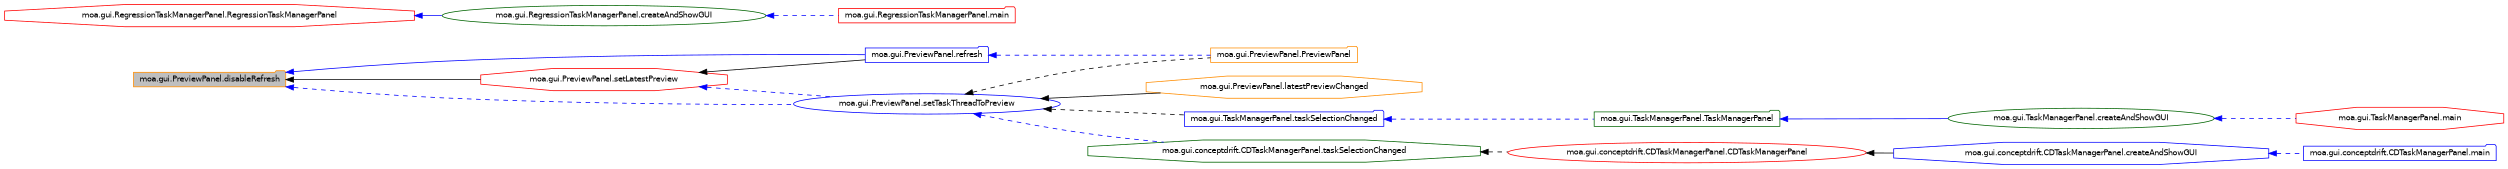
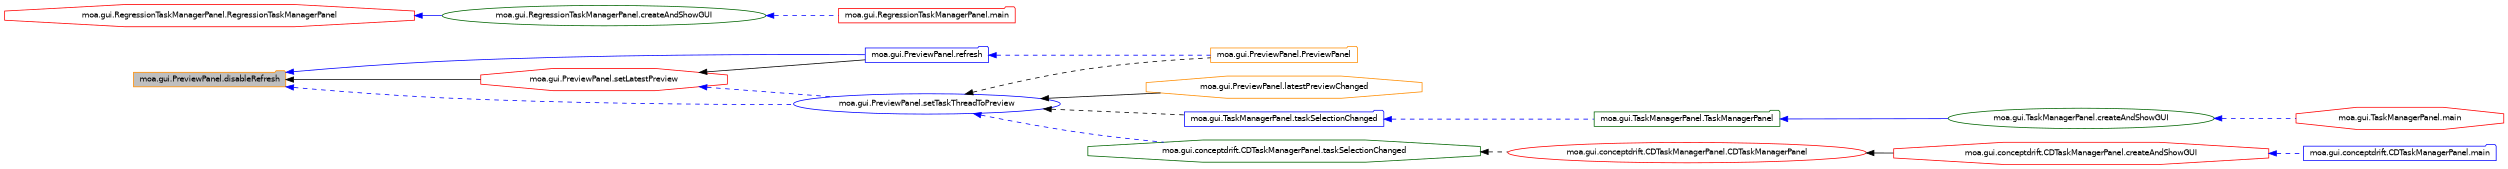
  digraph {
    rankdir=LR
    node [color=red fillcolor=white fontname=Helvetica fontsize=10 shape=folder style=filled]
    edge [color=blue dir=back fontname=Helvetica fontsize=10 labelfontname=Helvetica labelfontsize=10 style=dashed]
    n1 [color=darkorange fillcolor=grey75 fontcolor=black height=0.2 label="moa.gui.PreviewPanel.disableRefresh" width=0.4]
    n2 [color=blue height=0.2 label="moa.gui.PreviewPanel.refresh" width=0.4]
    n3 [height=0.2 label="moa.gui.PreviewPanel.setLatestPreview" shape=octagon width=0.4]
    n4 [color=blue height=0.2 label="moa.gui.PreviewPanel.setTaskThreadToPreview" shape=ellipse width=0.4]
    n5 [color=darkorange height=0.2 label="moa.gui.PreviewPanel.PreviewPanel" width=0.4]
    n6 [color=darkorange height=0.2 label="moa.gui.PreviewPanel.latestPreviewChanged" shape=octagon width=0.4]
    n7 [color=blue height=0.2 label="moa.gui.TaskManagerPanel.taskSelectionChanged" width=0.4]
    n8 [color=darkgreen height=0.2 label="moa.gui.conceptdrift.CDTaskManagerPanel.taskSelectionChanged" shape=octagon width=0.4]
    n9 [color=darkgreen height=0.2 label="moa.gui.TaskManagerPanel.TaskManagerPanel" width=0.4]
    n10 [height=0.2 label="moa.gui.conceptdrift.CDTaskManagerPanel.CDTaskManagerPanel" shape=ellipse width=0.4]
    n11 [color=darkgreen height=0.2 label="moa.gui.TaskManagerPanel.createAndShowGUI" shape=ellipse width=0.4]
    n12 [height=0.2 label="moa.gui.TaskManagerPanel.main" shape=octagon width=0.4]
    n13 [height=0.2 label="moa.gui.RegressionTaskManagerPanel.RegressionTaskManagerPanel" shape=octagon width=0.4]
    n14 [color=darkgreen height=0.2 label="moa.gui.RegressionTaskManagerPanel.createAndShowGUI" shape=ellipse width=0.4]
    n15 [height=0.2 label="moa.gui.RegressionTaskManagerPanel.main" width=0.4]
-   n16 [color=blue height=0.2 label="moa.gui.conceptdrift.CDTaskManagerPanel.createAndShowGUI" shape=octagon width=0.4]
+   n16 [height=0.2 label="moa.gui.conceptdrift.CDTaskManagerPanel.createAndShowGUI" shape=octagon width=0.4]
    n17 [color=blue height=0.2 label="moa.gui.conceptdrift.CDTaskManagerPanel.main" width=0.4]
    n1 -> n2 [style=solid]
    n1 -> n3 [color=black style=solid]
    n1 -> n4
    n2 -> n5
    n3 -> n2 [color=black style=solid]
    n3 -> n4
    n4 -> n5 [color=black]
    n4 -> n6 [color=black style=solid]
    n4 -> n7 [color=black]
    n4 -> n8
    n7 -> n9
    n8 -> n10 [color=black]
    n9 -> n11 [style=solid]
    n10 -> n16 [color=black style=solid]
    n11 -> n12
    n13 -> n14 [style=solid]
    n14 -> n15
    n16 -> n17
  }
